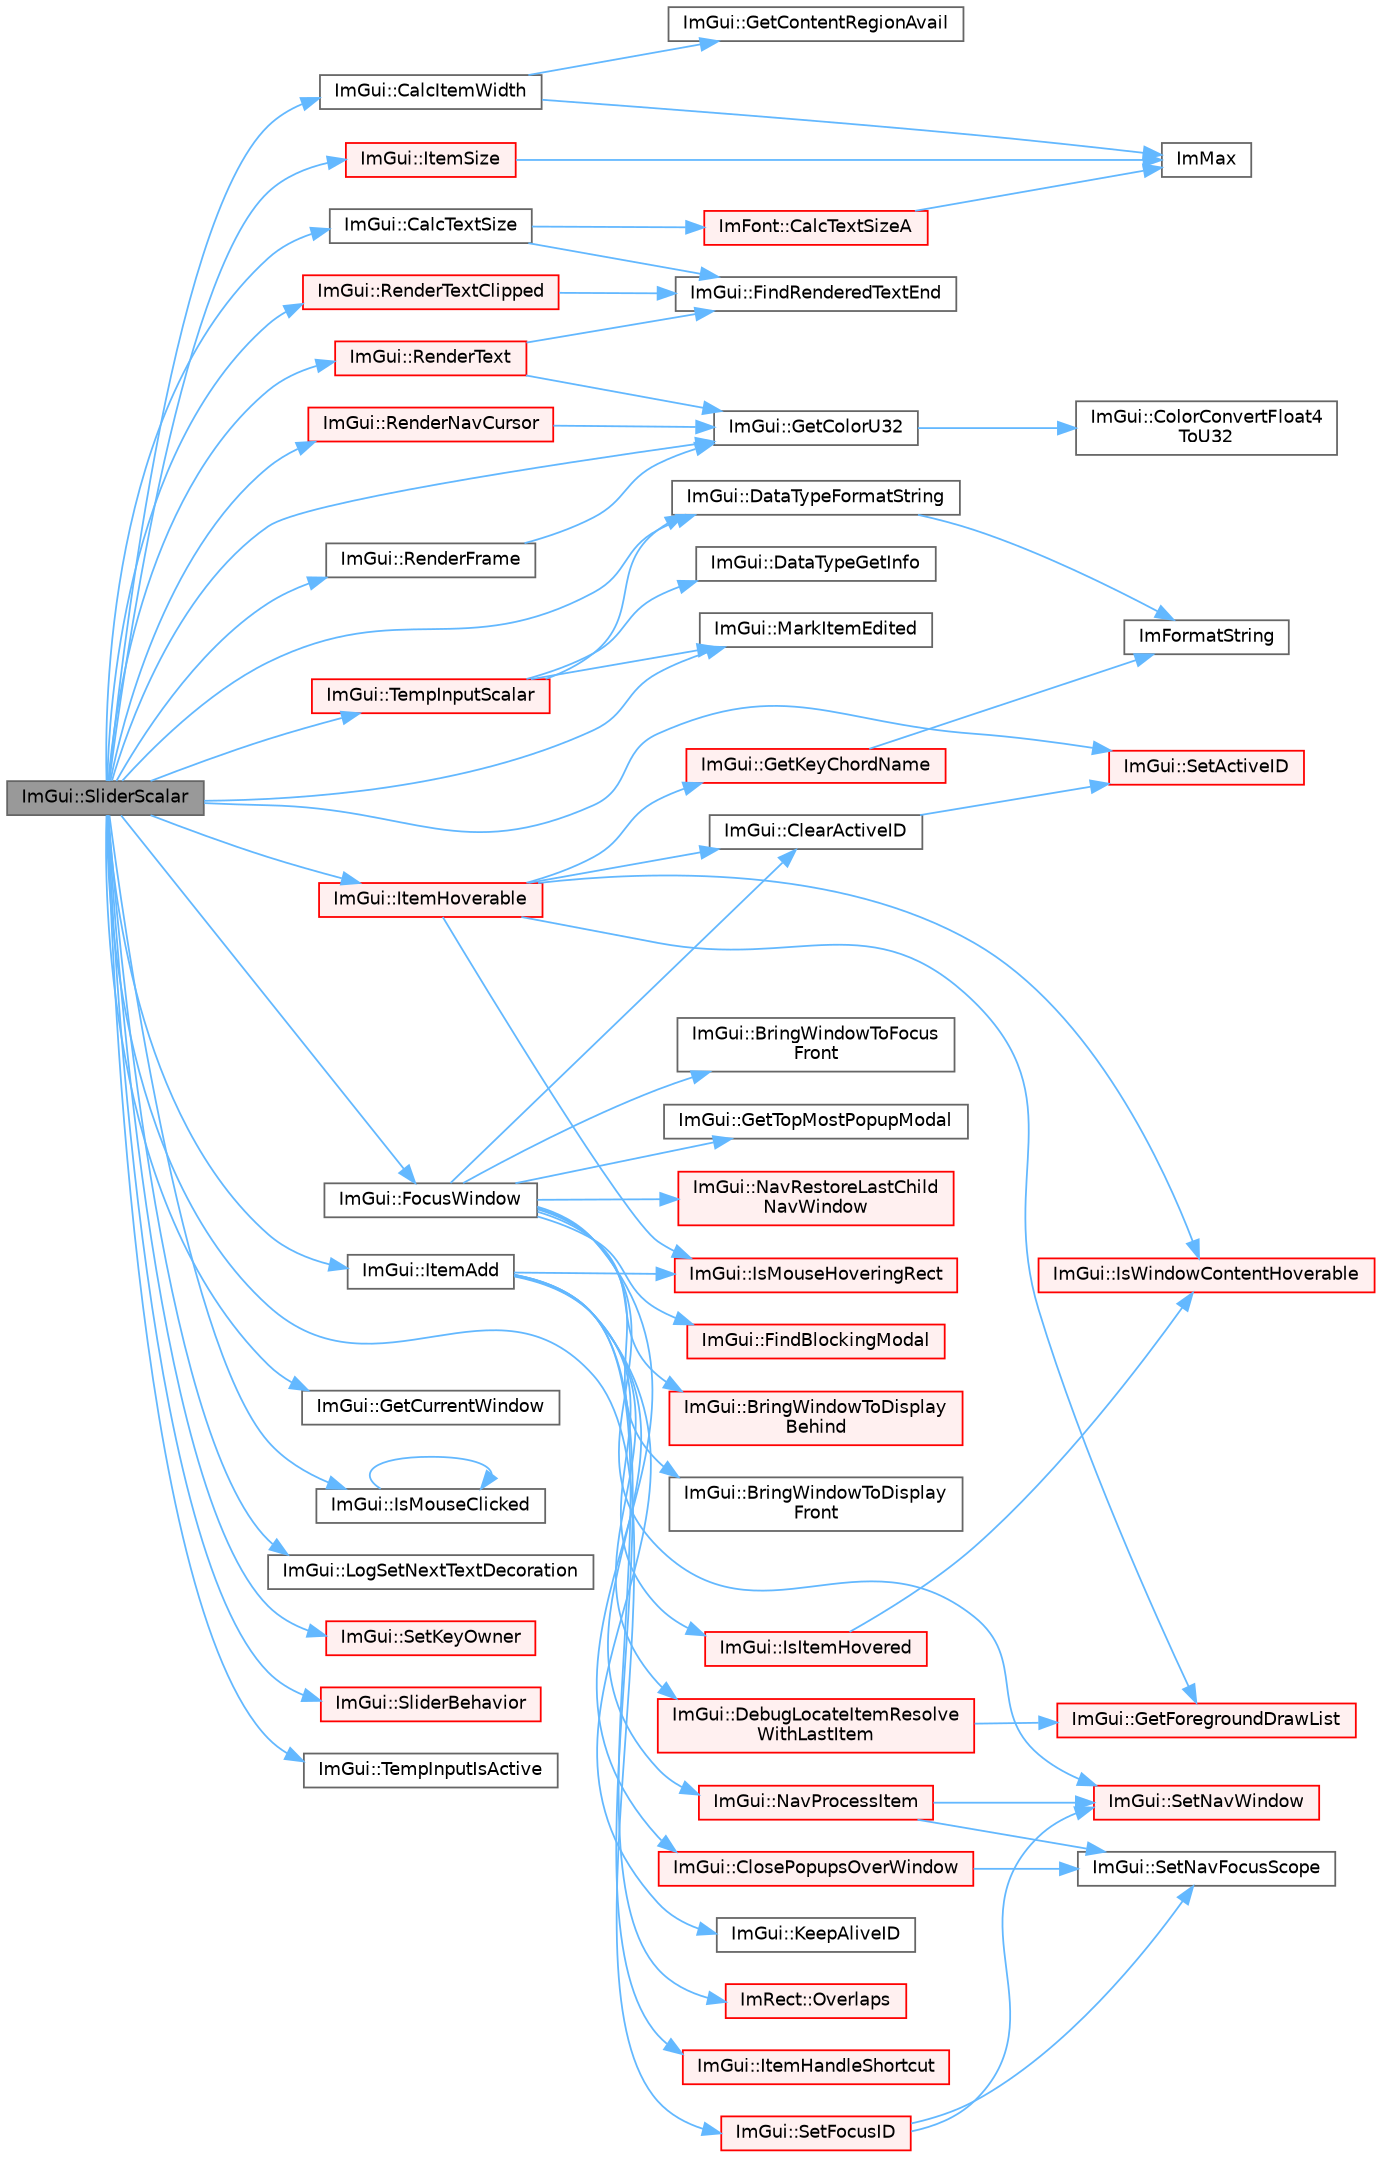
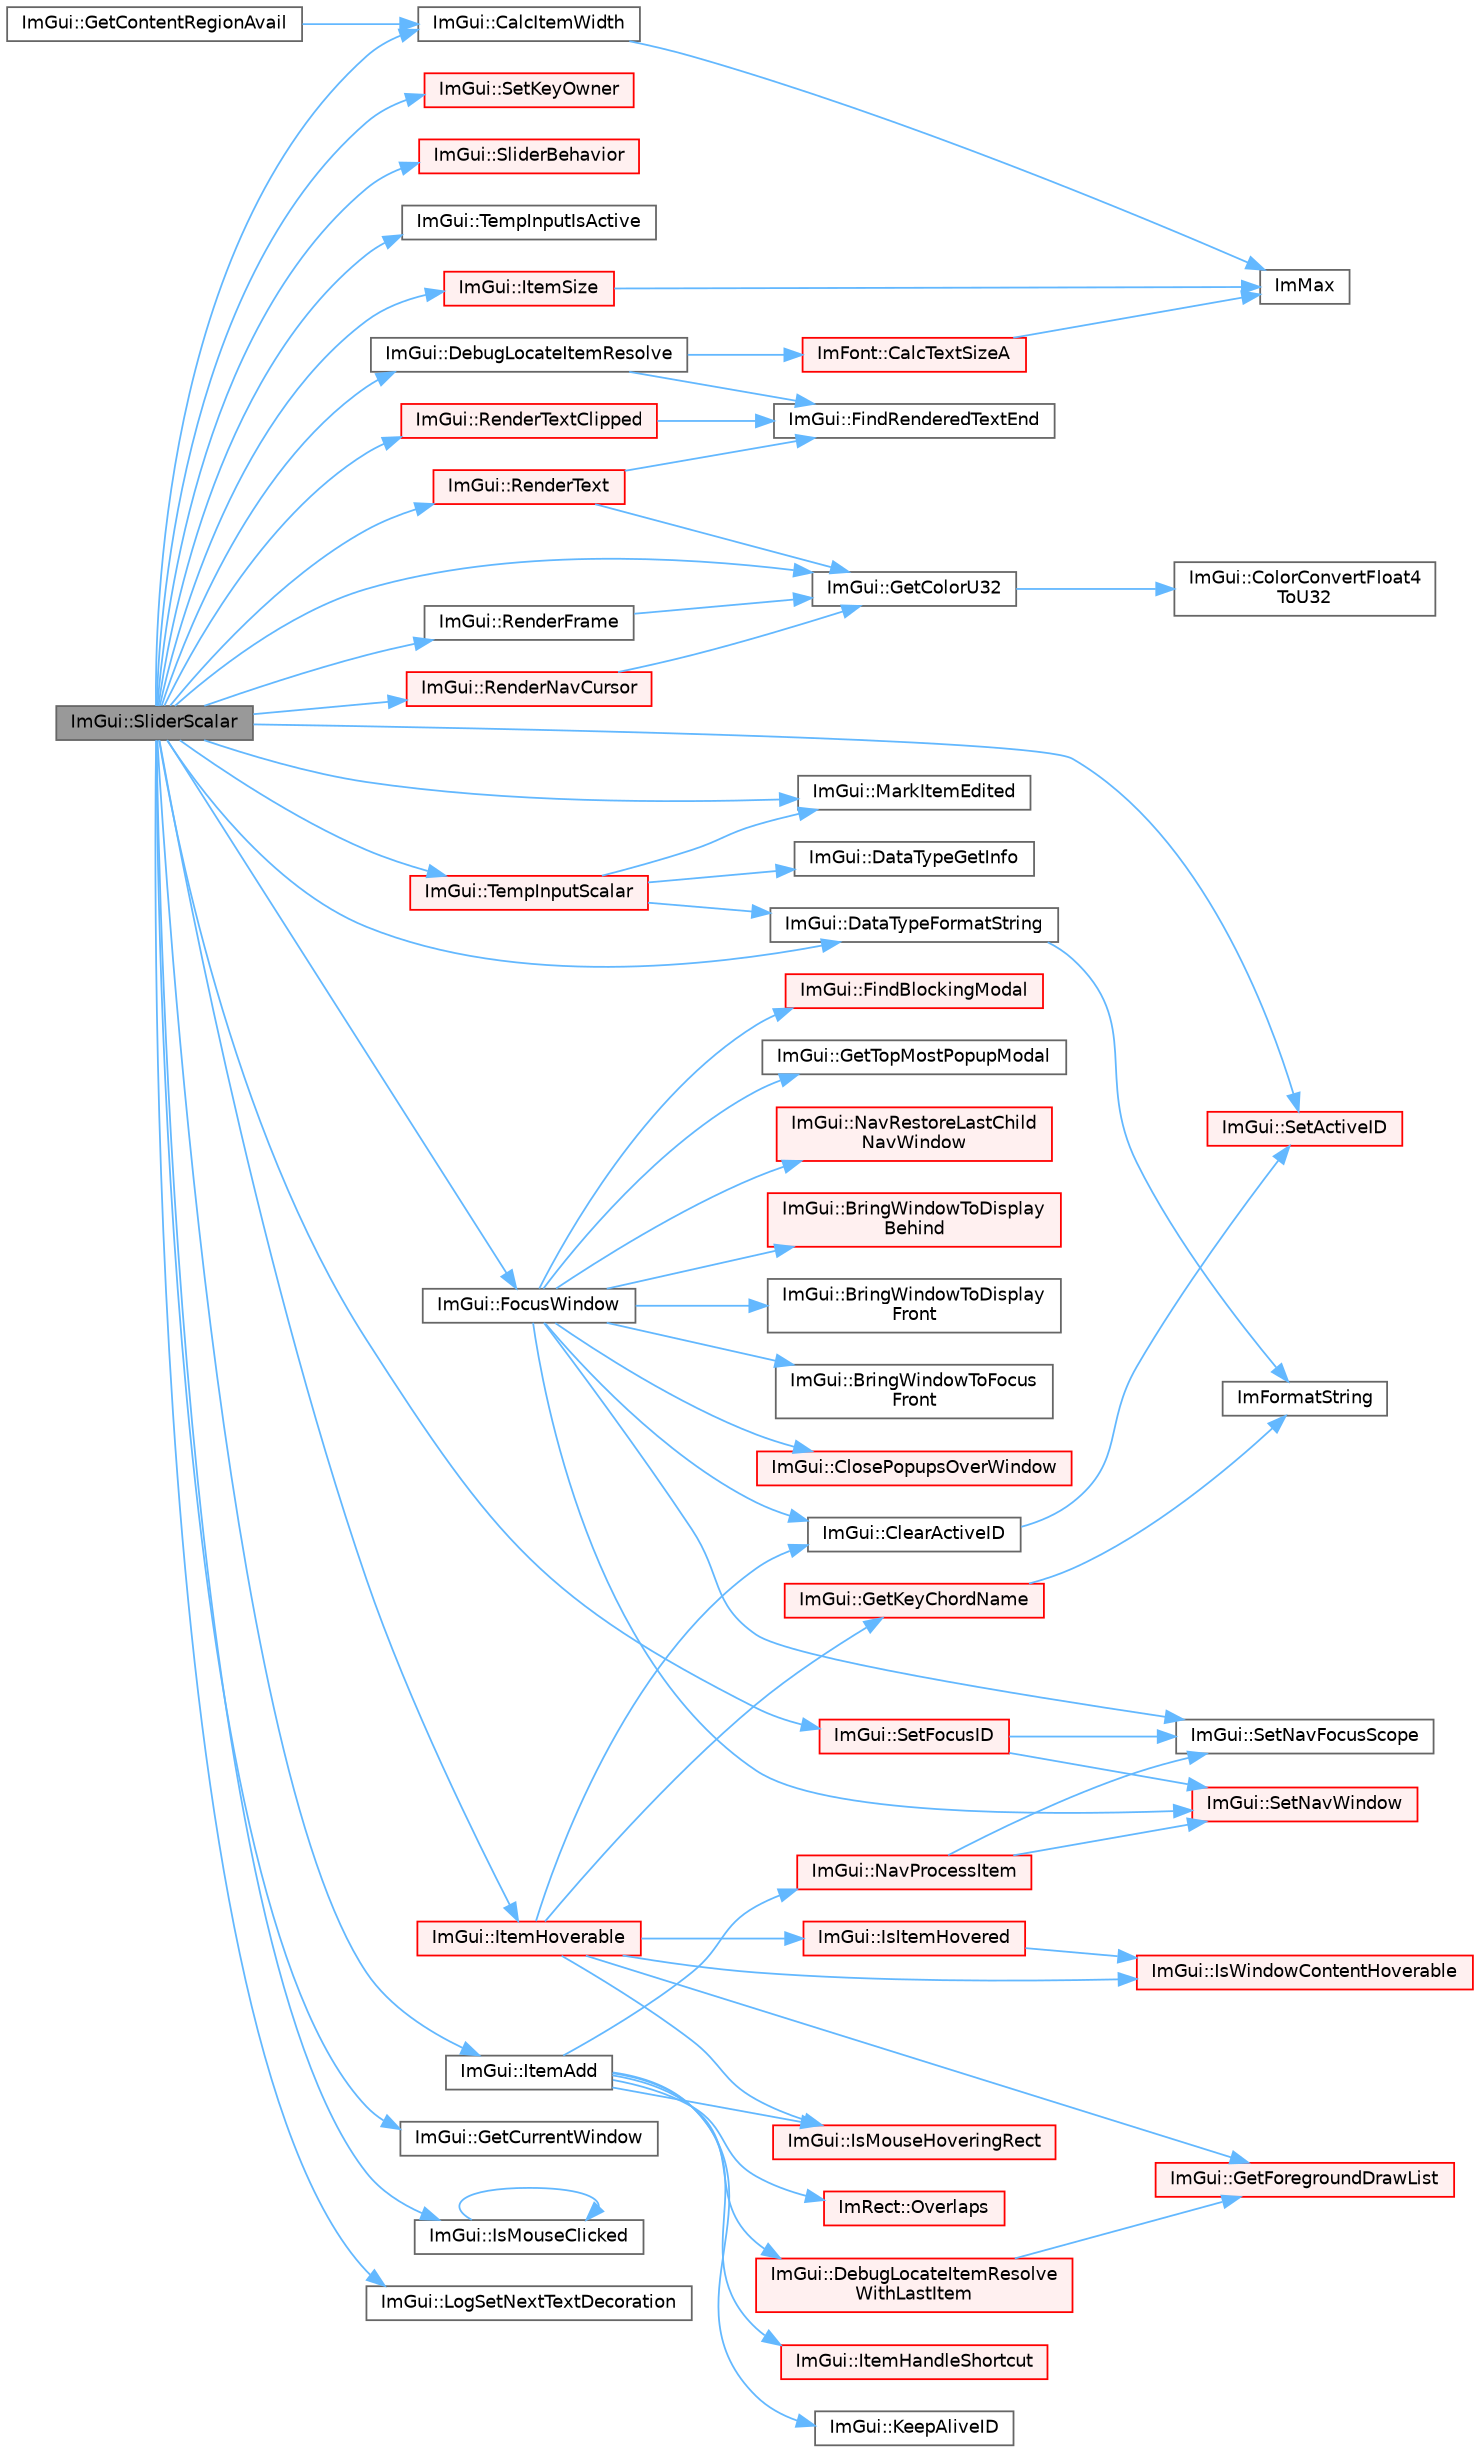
  digraph {
    rankdir=LR
    node [color=red fillcolor="#FFF0F0" fontname=Helvetica fontsize=10 shape=box style=filled]
    edge [color=steelblue1 fontname=Helvetica fontsize=10 labelfontname=Helvetica labelfontsize=10 style=solid]
    n1 [color=gray40 fillcolor=grey60 fontcolor=black height=0.2 label="ImGui::SliderScalar" width=0.4]
    n2 [color=grey40 fillcolor=white height=0.2 label="ImGui::CalcItemWidth" width=0.4]
-   n3 [color=grey40 fillcolor=white height=0.2 label="ImGui::CalcTextSize" width=0.4]
+   n3 [color=grey40 fillcolor=white height=0.2 label="ImGui::DebugLocateItemResolve" width=0.4]
    n4 [color=grey40 fillcolor=white height=0.2 label="ImGui::DataTypeFormatString" width=0.4]
    n5 [color=grey40 fillcolor=white height=0.2 label="ImGui::FocusWindow" width=0.4]
    n6 [height=0.2 label="ImGui::SetActiveID" width=0.4]
    n7 [color=grey40 fillcolor=white height=0.2 label="ImGui::GetColorU32" width=0.4]
    n8 [color=grey40 fillcolor=white height=0.2 label="ImGui::GetCurrentWindow" width=0.4]
    n9 [color=grey40 fillcolor=white height=0.2 label="ImGui::IsMouseClicked" width=0.4]
    n10 [color=grey40 fillcolor=white height=0.2 label="ImGui::ItemAdd" width=0.4]
    n11 [height=0.2 label="ImGui::ItemHoverable" width=0.4]
    n12 [height=0.2 label="ImGui::ItemSize" width=0.4]
    n13 [color=grey40 fillcolor=white height=0.2 label="ImGui::LogSetNextTextDecoration" width=0.4]
    n14 [color=grey40 fillcolor=white height=0.2 label="ImGui::MarkItemEdited" width=0.4]
    n15 [color=grey40 fillcolor=white height=0.2 label="ImGui::RenderFrame" width=0.4]
    n16 [height=0.2 label="ImGui::RenderNavCursor" width=0.4]
    n17 [height=0.2 label="ImGui::RenderText" width=0.4]
    n18 [height=0.2 label="ImGui::RenderTextClipped" width=0.4]
    n19 [height=0.2 label="ImGui::SetFocusID" width=0.4]
    n20 [height=0.2 label="ImGui::SetKeyOwner" width=0.4]
    n21 [height=0.2 label="ImGui::SliderBehavior" width=0.4]
    n22 [color=grey40 fillcolor=white height=0.2 label="ImGui::TempInputIsActive" width=0.4]
    n23 [height=0.2 label="ImGui::TempInputScalar" width=0.4]
    n24 [color=grey40 fillcolor=white height=0.2 label="ImGui::GetContentRegionAvail" width=0.4]
    n25 [color=grey40 fillcolor=white height=0.2 label=ImMax width=0.4]
    n26 [height=0.2 label="ImFont::CalcTextSizeA" width=0.4]
    n27 [color=grey40 fillcolor=white height=0.2 label="ImGui::FindRenderedTextEnd" width=0.4]
    n28 [color=grey40 fillcolor=white height=0.2 label=ImFormatString width=0.4]
    n29 [color=grey40 fillcolor=white height=0.2 label="ImGui::DataTypeGetInfo" width=0.4]
    n30 [height=0.2 label="ImGui::BringWindowToDisplay\lBehind" width=0.4]
    n31 [color=grey40 fillcolor=white height=0.2 label="ImGui::BringWindowToDisplay\lFront" width=0.4]
    n32 [color=grey40 fillcolor=white height=0.2 label="ImGui::BringWindowToFocus\lFront" width=0.4]
    n33 [color=grey40 fillcolor=white height=0.2 label="ImGui::ClearActiveID" width=0.4]
    n34 [height=0.2 label="ImGui::ClosePopupsOverWindow" width=0.4]
    n35 [height=0.2 label="ImGui::FindBlockingModal" width=0.4]
    n36 [color=grey40 fillcolor=white height=0.2 label="ImGui::GetTopMostPopupModal" width=0.4]
    n37 [height=0.2 label="ImGui::NavRestoreLastChild\lNavWindow" width=0.4]
    n38 [color=grey40 fillcolor=white height=0.2 label="ImGui::SetNavFocusScope" width=0.4]
    n39 [height=0.2 label="ImGui::SetNavWindow" width=0.4]
    n40 [color=grey40 fillcolor=white height=0.2 label="ImGui::ColorConvertFloat4\lToU32" width=0.4]
    n41 [height=0.2 label="ImGui::DebugLocateItemResolve\lWithLastItem" width=0.4]
    n42 [height=0.2 label="ImGui::IsMouseHoveringRect" width=0.4]
    n43 [height=0.2 label="ImGui::ItemHandleShortcut" width=0.4]
    n44 [color=grey40 fillcolor=white height=0.2 label="ImGui::KeepAliveID" width=0.4]
    n45 [height=0.2 label="ImGui::NavProcessItem" width=0.4]
    n46 [height=0.2 label="ImRect::Overlaps" width=0.4]
    n47 [height=0.2 label="ImGui::GetForegroundDrawList" width=0.4]
    n48 [height=0.2 label="ImGui::GetKeyChordName" width=0.4]
    n49 [height=0.2 label="ImGui::IsItemHovered" width=0.4]
    n50 [height=0.2 label="ImGui::IsWindowContentHoverable" width=0.4]
    n1 -> n2
    n1 -> n3
    n1 -> n4
    n1 -> n5
    n1 -> n6
    n1 -> n7
    n1 -> n8
    n1 -> n9
    n1 -> n10
    n1 -> n11
    n1 -> n12
    n1 -> n13
    n1 -> n14
    n1 -> n15
    n1 -> n16
    n1 -> n17
    n1 -> n18
    n1 -> n19
    n1 -> n20
    n1 -> n21
    n1 -> n22
    n1 -> n23
-   n2 -> n24
+   n24 -> n2
    n2 -> n25
    n3 -> n26
    n3 -> n27
    n4 -> n28
    n5 -> n30
    n5 -> n31
    n5 -> n32
    n5 -> n33
    n5 -> n34
    n5 -> n35
    n5 -> n36
    n5 -> n37
-   n34 -> n38
+   n5 -> n38
    n5 -> n39
    n7 -> n40
    n9 -> n9
    n10 -> n41
    n10 -> n42
    n10 -> n43
    n10 -> n44
    n10 -> n45
    n10 -> n46
    n11 -> n33
    n11 -> n42
    n11 -> n47
    n11 -> n48
-   n10 -> n49
+   n11 -> n49
    n11 -> n50
    n12 -> n25
    n15 -> n7
    n16 -> n7
    n17 -> n7
    n17 -> n27
    n18 -> n27
    n19 -> n38
    n19 -> n39
    n23 -> n4
    n23 -> n14
    n23 -> n29
    n26 -> n25
    n33 -> n6
    n41 -> n47
    n45 -> n38
    n45 -> n39
    n48 -> n28
    n49 -> n50
  }
